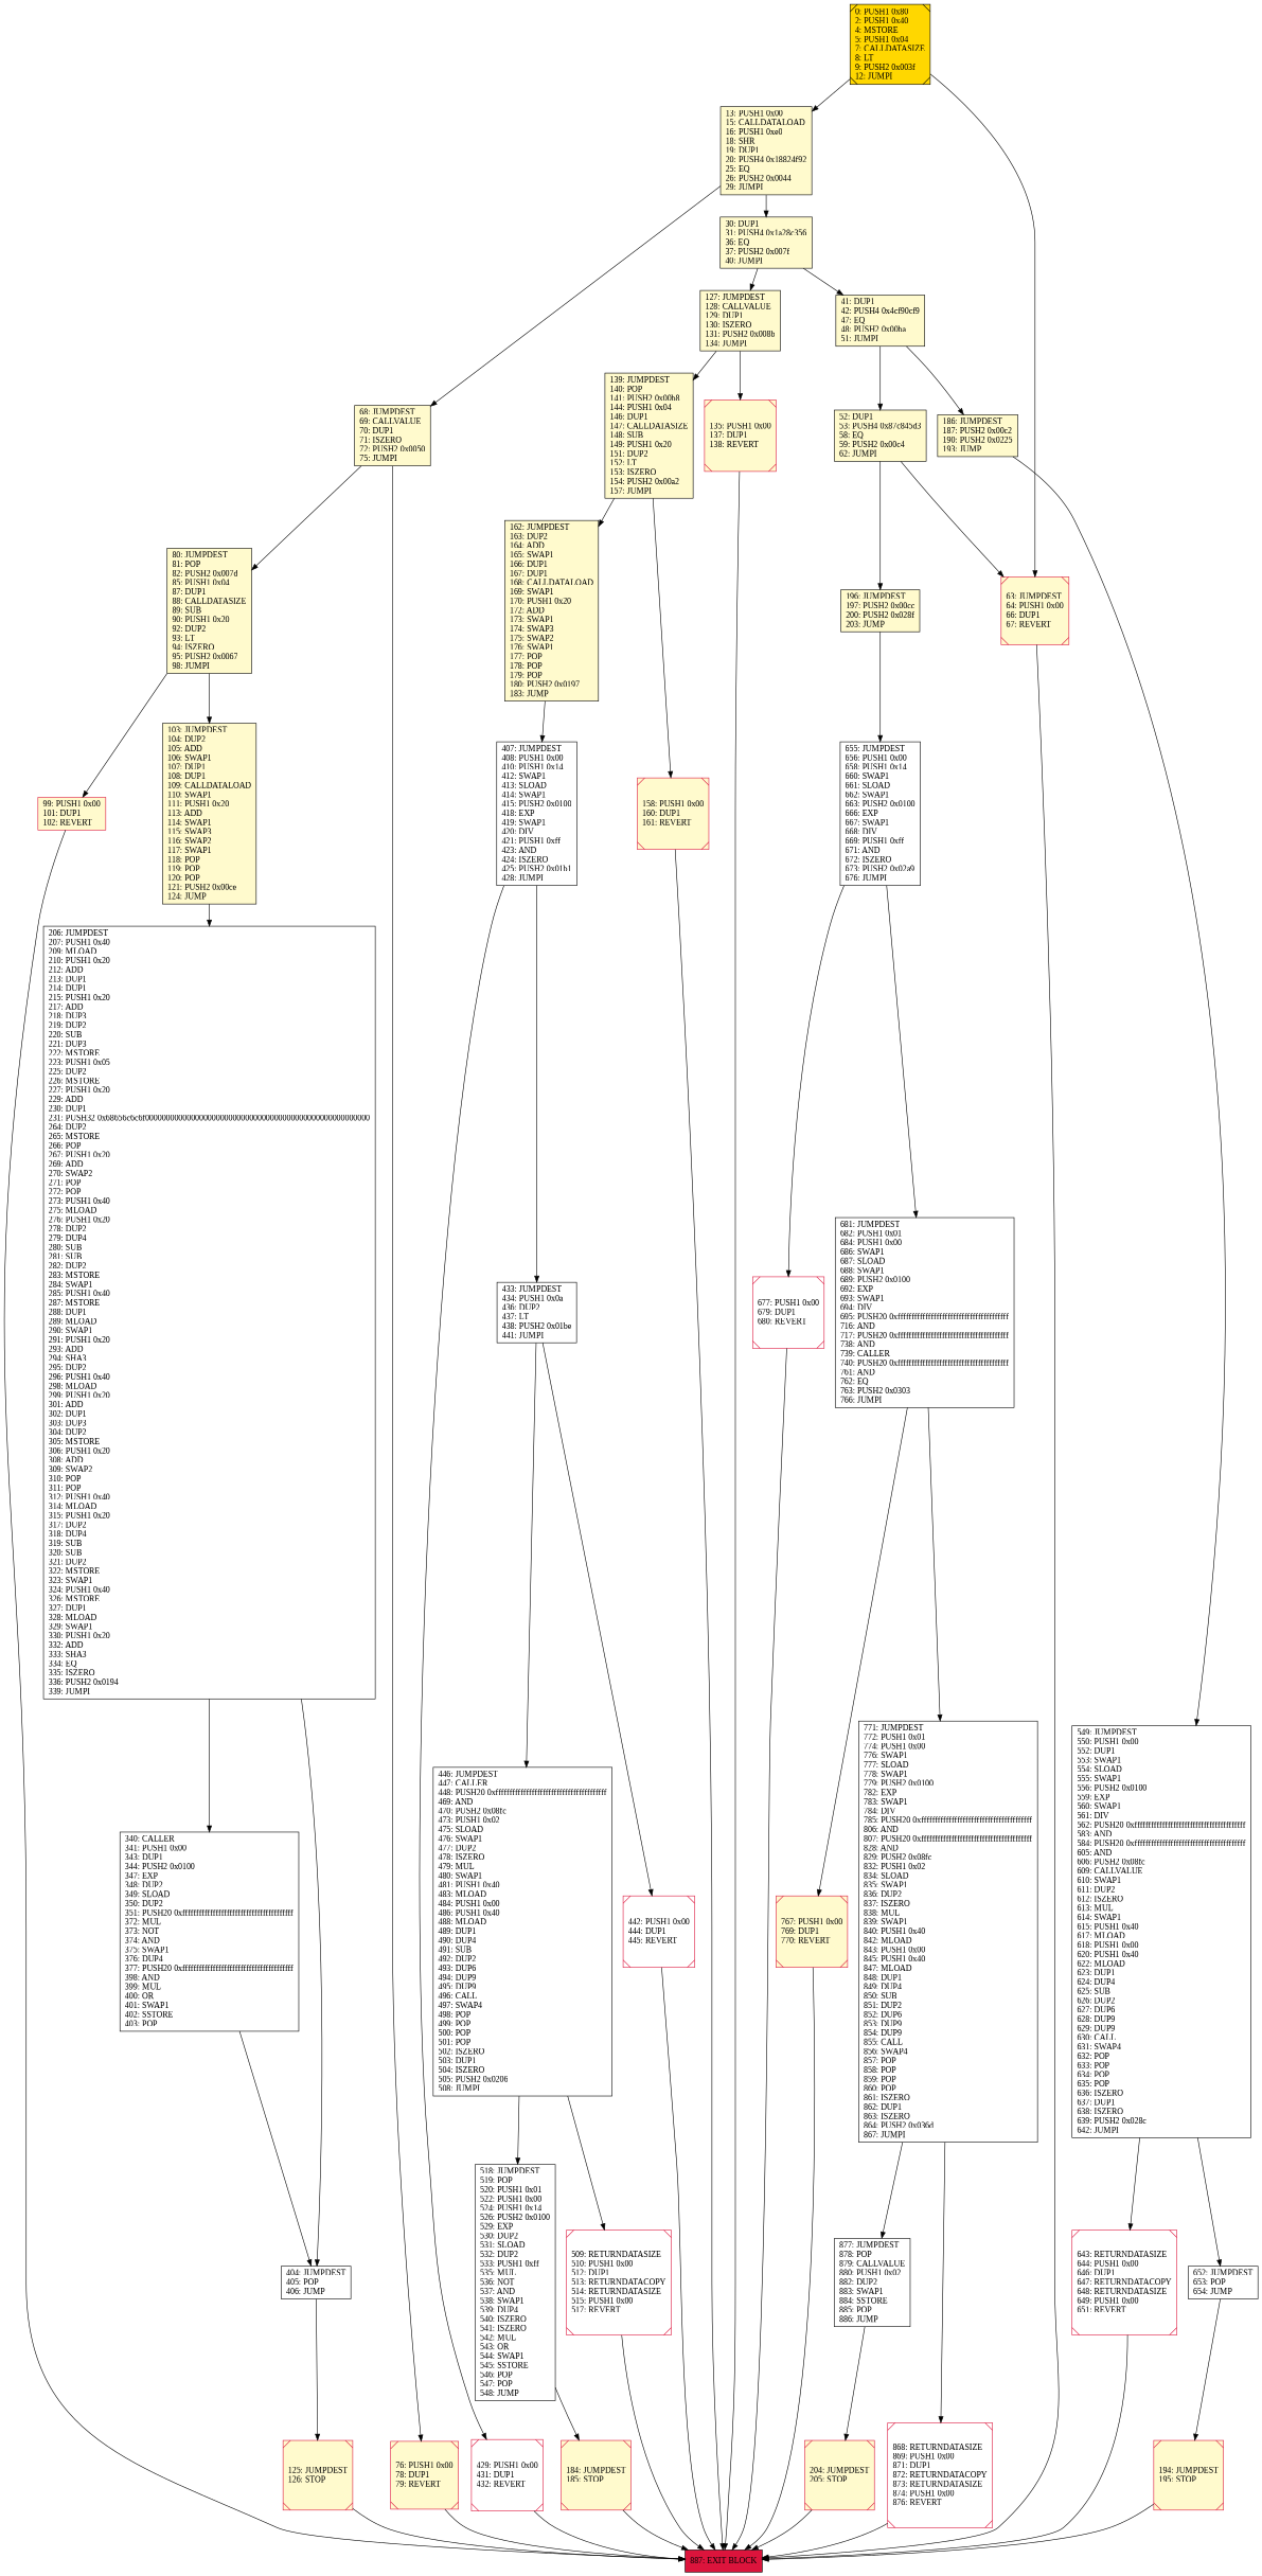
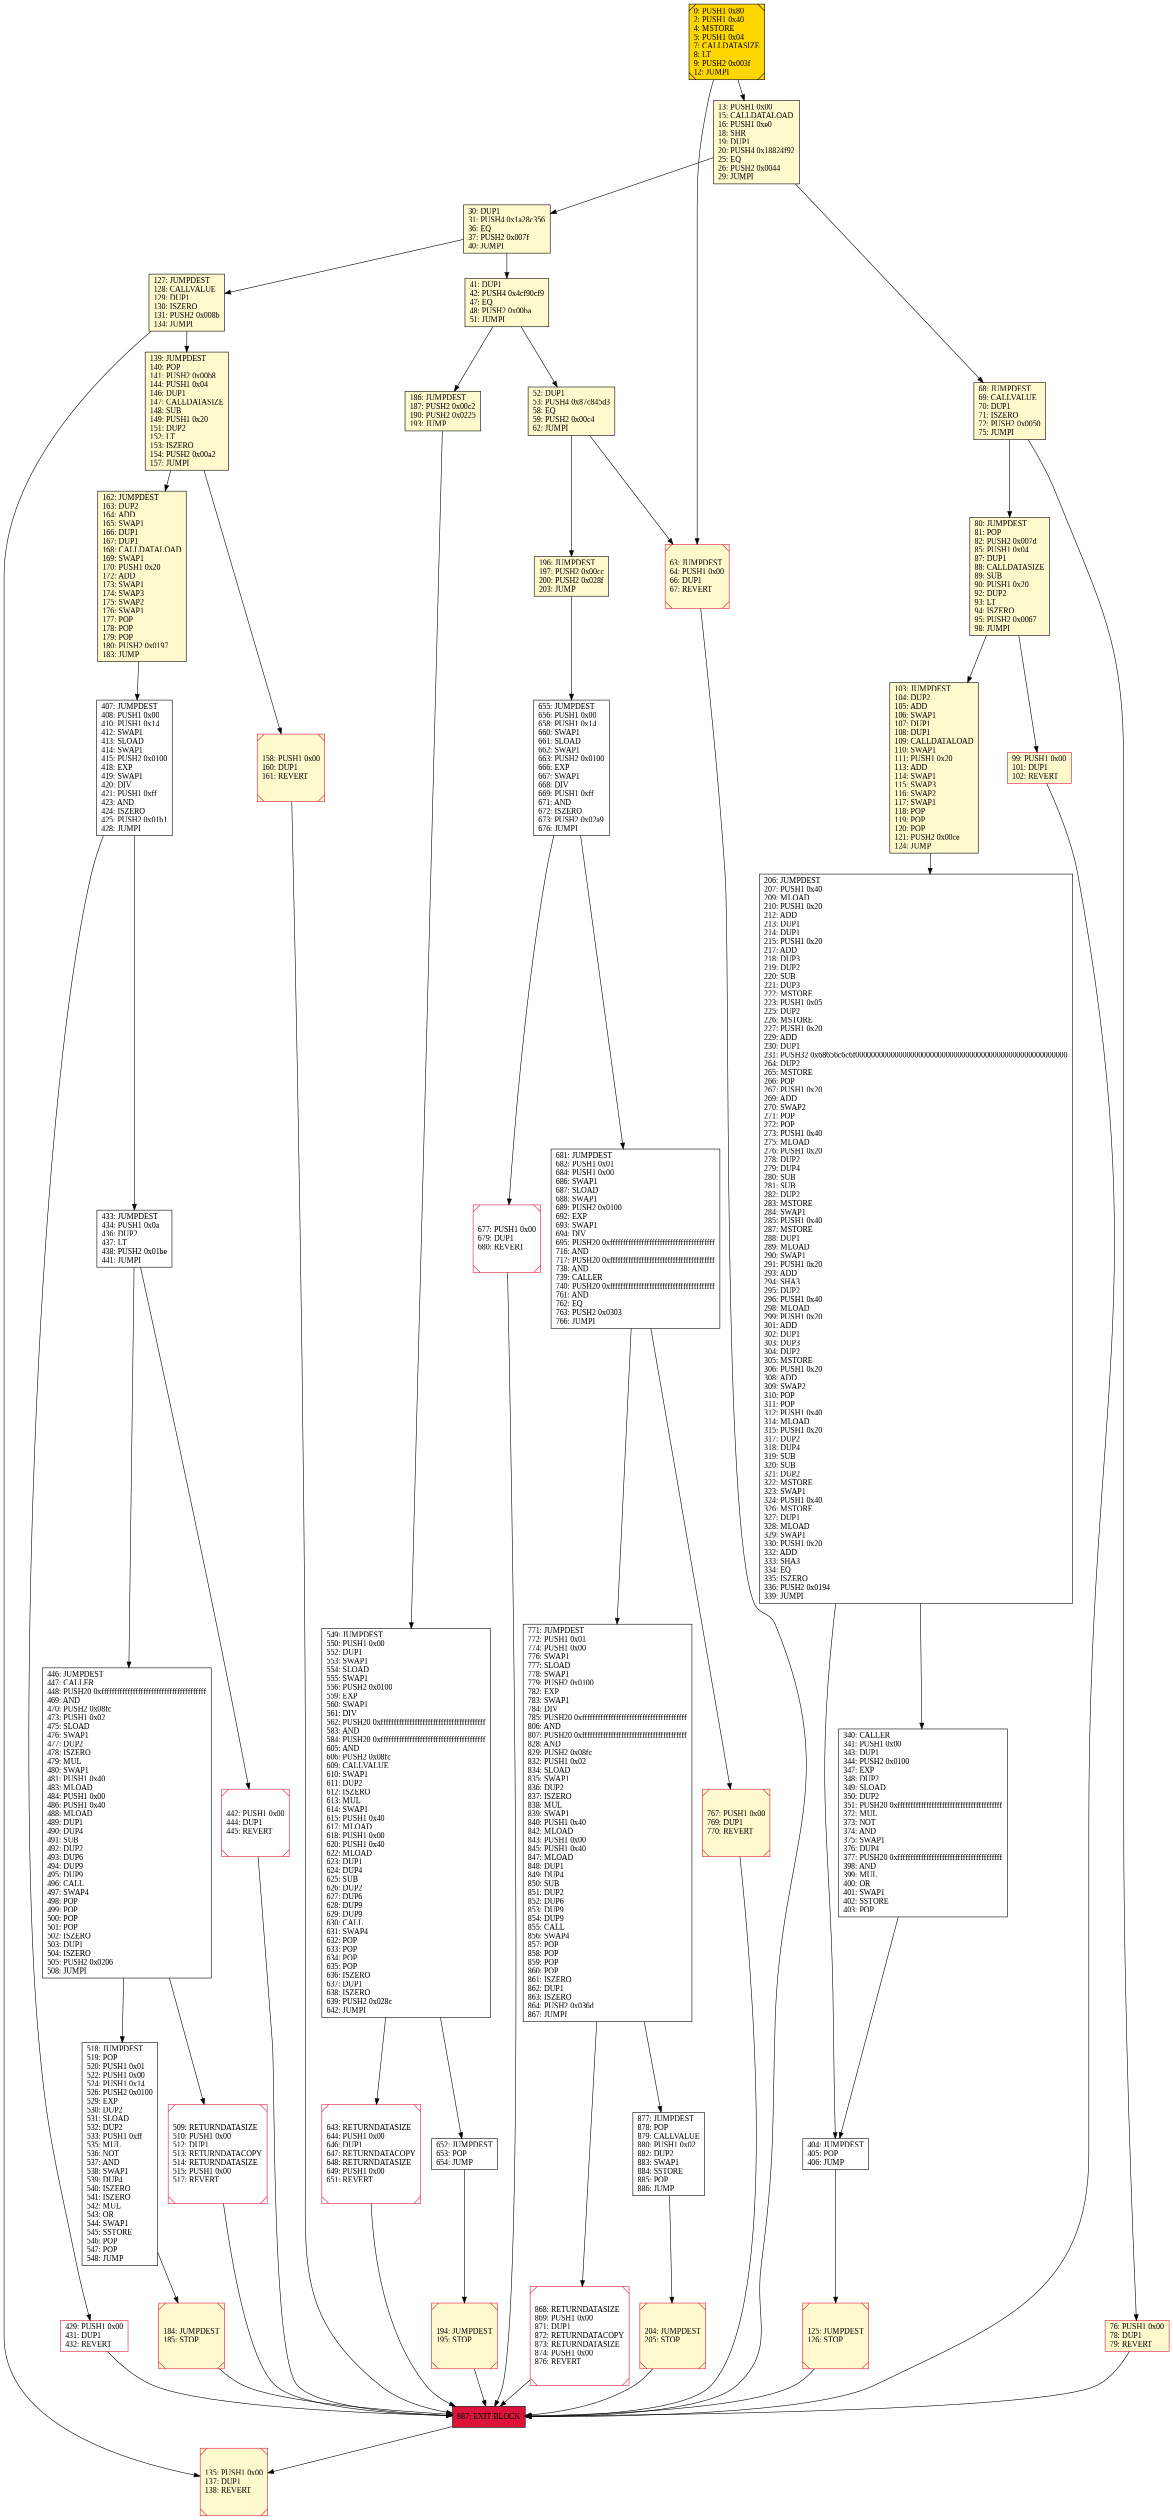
  digraph {
    fontname="Liberation Serif"
    rankdir=UD
    node [color=black fillcolor=lemonchiffon fontcolor=black fontname="Liberation Serif" shape=box style=filled]
    edge [fontname="Liberation Serif"]
    n1 [label="127: JUMPDEST\l128: CALLVALUE\l129: DUP1\l130: ISZERO\l131: PUSH2 0x008b\l134: JUMPI\l"]
    n2 [label="139: JUMPDEST\l140: POP\l141: PUSH2 0x00b8\l144: PUSH1 0x04\l146: DUP1\l147: CALLDATASIZE\l148: SUB\l149: PUSH1 0x20\l151: DUP2\l152: LT\l153: ISZERO\l154: PUSH2 0x00a2\l157: JUMPI\l"]
    n3 [color=crimson label="135: PUSH1 0x00\l137: DUP1\l138: REVERT\l" shape=Msquare]
    n4 [label="162: JUMPDEST\l163: DUP2\l164: ADD\l165: SWAP1\l166: DUP1\l167: DUP1\l168: CALLDATALOAD\l169: SWAP1\l170: PUSH1 0x20\l172: ADD\l173: SWAP1\l174: SWAP3\l175: SWAP2\l176: SWAP1\l177: POP\l178: POP\l179: POP\l180: PUSH2 0x0197\l183: JUMP\l"]
    n5 [color=crimson label="158: PUSH1 0x00\l160: DUP1\l161: REVERT\l" shape=Msquare]
    n6 [fillcolor=crimson label="887: EXIT BLOCK\l"]
    n7 [label="196: JUMPDEST\l197: PUSH2 0x00cc\l200: PUSH2 0x028f\l203: JUMP\l"]
    n8 [fillcolor=white label="655: JUMPDEST\l656: PUSH1 0x00\l658: PUSH1 0x14\l660: SWAP1\l661: SLOAD\l662: SWAP1\l663: PUSH2 0x0100\l666: EXP\l667: SWAP1\l668: DIV\l669: PUSH1 0xff\l671: AND\l672: ISZERO\l673: PUSH2 0x02a9\l676: JUMPI\l"]
    n9 [color=crimson fillcolor=white label="677: PUSH1 0x00\l679: DUP1\l680: REVERT\l" shape=Msquare]
    n10 [fillcolor=white label="681: JUMPDEST\l682: PUSH1 0x01\l684: PUSH1 0x00\l686: SWAP1\l687: SLOAD\l688: SWAP1\l689: PUSH2 0x0100\l692: EXP\l693: SWAP1\l694: DIV\l695: PUSH20 0xffffffffffffffffffffffffffffffffffffffff\l716: AND\l717: PUSH20 0xffffffffffffffffffffffffffffffffffffffff\l738: AND\l739: CALLER\l740: PUSH20 0xffffffffffffffffffffffffffffffffffffffff\l761: AND\l762: EQ\l763: PUSH2 0x0303\l766: JUMPI\l"]
    n11 [fillcolor=white label="549: JUMPDEST\l550: PUSH1 0x00\l552: DUP1\l553: SWAP1\l554: SLOAD\l555: SWAP1\l556: PUSH2 0x0100\l559: EXP\l560: SWAP1\l561: DIV\l562: PUSH20 0xffffffffffffffffffffffffffffffffffffffff\l583: AND\l584: PUSH20 0xffffffffffffffffffffffffffffffffffffffff\l605: AND\l606: PUSH2 0x08fc\l609: CALLVALUE\l610: SWAP1\l611: DUP2\l612: ISZERO\l613: MUL\l614: SWAP1\l615: PUSH1 0x40\l617: MLOAD\l618: PUSH1 0x00\l620: PUSH1 0x40\l622: MLOAD\l623: DUP1\l624: DUP4\l625: SUB\l626: DUP2\l627: DUP6\l628: DUP9\l629: DUP9\l630: CALL\l631: SWAP4\l632: POP\l633: POP\l634: POP\l635: POP\l636: ISZERO\l637: DUP1\l638: ISZERO\l639: PUSH2 0x028c\l642: JUMPI\l"]
    n12 [color=crimson fillcolor=white label="643: RETURNDATASIZE\l644: PUSH1 0x00\l646: DUP1\l647: RETURNDATACOPY\l648: RETURNDATASIZE\l649: PUSH1 0x00\l651: REVERT\l" shape=Msquare]
    n13 [fillcolor=white label="652: JUMPDEST\l653: POP\l654: JUMP\l"]
    n14 [color=crimson label="194: JUMPDEST\l195: STOP\l" shape=Msquare]
    n15 [fillcolor=gold label="0: PUSH1 0x80\l2: PUSH1 0x40\l4: MSTORE\l5: PUSH1 0x04\l7: CALLDATASIZE\l8: LT\l9: PUSH2 0x003f\l12: JUMPI\l" shape=Msquare]
    n16 [label="13: PUSH1 0x00\l15: CALLDATALOAD\l16: PUSH1 0xe0\l18: SHR\l19: DUP1\l20: PUSH4 0x18824f92\l25: EQ\l26: PUSH2 0x0044\l29: JUMPI\l"]
    n17 [color=crimson label="63: JUMPDEST\l64: PUSH1 0x00\l66: DUP1\l67: REVERT\l" shape=Msquare]
    n18 [label="68: JUMPDEST\l69: CALLVALUE\l70: DUP1\l71: ISZERO\l72: PUSH2 0x0050\l75: JUMPI\l"]
    n19 [label="30: DUP1\l31: PUSH4 0x1a28c356\l36: EQ\l37: PUSH2 0x007f\l40: JUMPI\l"]
    n20 [color=crimson label="99: PUSH1 0x00\l101: DUP1\l102: REVERT\l"]
    n21 [color=crimson label="767: PUSH1 0x00\l769: DUP1\l770: REVERT\l" shape=Msquare]
    n22 [fillcolor=white label="771: JUMPDEST\l772: PUSH1 0x01\l774: PUSH1 0x00\l776: SWAP1\l777: SLOAD\l778: SWAP1\l779: PUSH2 0x0100\l782: EXP\l783: SWAP1\l784: DIV\l785: PUSH20 0xffffffffffffffffffffffffffffffffffffffff\l806: AND\l807: PUSH20 0xffffffffffffffffffffffffffffffffffffffff\l828: AND\l829: PUSH2 0x08fc\l832: PUSH1 0x02\l834: SLOAD\l835: SWAP1\l836: DUP2\l837: ISZERO\l838: MUL\l839: SWAP1\l840: PUSH1 0x40\l842: MLOAD\l843: PUSH1 0x00\l845: PUSH1 0x40\l847: MLOAD\l848: DUP1\l849: DUP4\l850: SUB\l851: DUP2\l852: DUP6\l853: DUP9\l854: DUP9\l855: CALL\l856: SWAP4\l857: POP\l858: POP\l859: POP\l860: POP\l861: ISZERO\l862: DUP1\l863: ISZERO\l864: PUSH2 0x036d\l867: JUMPI\l"]
-   n23 [color=crimson fillcolor=white label="429: PUSH1 0x00\l431: DUP1\l432: REVERT\l" shape=Msquare]
+   n23 [color=crimson fillcolor=white label="429: PUSH1 0x00\l431: DUP1\l432: REVERT\l"]
    n24 [label="41: DUP1\l42: PUSH4 0x4cf90cf9\l47: EQ\l48: PUSH2 0x00ba\l51: JUMPI\l"]
    n25 [label="52: DUP1\l53: PUSH4 0x87c845d3\l58: EQ\l59: PUSH2 0x00c4\l62: JUMPI\l"]
    n26 [label="186: JUMPDEST\l187: PUSH2 0x00c2\l190: PUSH2 0x0225\l193: JUMP\l"]
    n27 [fillcolor=white label="518: JUMPDEST\l519: POP\l520: PUSH1 0x01\l522: PUSH1 0x00\l524: PUSH1 0x14\l526: PUSH2 0x0100\l529: EXP\l530: DUP2\l531: SLOAD\l532: DUP2\l533: PUSH1 0xff\l535: MUL\l536: NOT\l537: AND\l538: SWAP1\l539: DUP4\l540: ISZERO\l541: ISZERO\l542: MUL\l543: OR\l544: SWAP1\l545: SSTORE\l546: POP\l547: POP\l548: JUMP\l"]
    n28 [color=crimson label="184: JUMPDEST\l185: STOP\l" shape=Msquare]
    n29 [fillcolor=white label="446: JUMPDEST\l447: CALLER\l448: PUSH20 0xffffffffffffffffffffffffffffffffffffffff\l469: AND\l470: PUSH2 0x08fc\l473: PUSH1 0x02\l475: SLOAD\l476: SWAP1\l477: DUP2\l478: ISZERO\l479: MUL\l480: SWAP1\l481: PUSH1 0x40\l483: MLOAD\l484: PUSH1 0x00\l486: PUSH1 0x40\l488: MLOAD\l489: DUP1\l490: DUP4\l491: SUB\l492: DUP2\l493: DUP6\l494: DUP9\l495: DUP9\l496: CALL\l497: SWAP4\l498: POP\l499: POP\l500: POP\l501: POP\l502: ISZERO\l503: DUP1\l504: ISZERO\l505: PUSH2 0x0206\l508: JUMPI\l"]
    n30 [color=crimson fillcolor=white label="509: RETURNDATASIZE\l510: PUSH1 0x00\l512: DUP1\l513: RETURNDATACOPY\l514: RETURNDATASIZE\l515: PUSH1 0x00\l517: REVERT\l" shape=Msquare]
    n31 [color=crimson label="204: JUMPDEST\l205: STOP\l" shape=Msquare]
    n32 [fillcolor=white label="407: JUMPDEST\l408: PUSH1 0x00\l410: PUSH1 0x14\l412: SWAP1\l413: SLOAD\l414: SWAP1\l415: PUSH2 0x0100\l418: EXP\l419: SWAP1\l420: DIV\l421: PUSH1 0xff\l423: AND\l424: ISZERO\l425: PUSH2 0x01b1\l428: JUMPI\l"]
    n33 [fillcolor=white label="206: JUMPDEST\l207: PUSH1 0x40\l209: MLOAD\l210: PUSH1 0x20\l212: ADD\l213: DUP1\l214: DUP1\l215: PUSH1 0x20\l217: ADD\l218: DUP3\l219: DUP2\l220: SUB\l221: DUP3\l222: MSTORE\l223: PUSH1 0x05\l225: DUP2\l226: MSTORE\l227: PUSH1 0x20\l229: ADD\l230: DUP1\l231: PUSH32 0x68656c6c6f000000000000000000000000000000000000000000000000000000\l264: DUP2\l265: MSTORE\l266: POP\l267: PUSH1 0x20\l269: ADD\l270: SWAP2\l271: POP\l272: POP\l273: PUSH1 0x40\l275: MLOAD\l276: PUSH1 0x20\l278: DUP2\l279: DUP4\l280: SUB\l281: SUB\l282: DUP2\l283: MSTORE\l284: SWAP1\l285: PUSH1 0x40\l287: MSTORE\l288: DUP1\l289: MLOAD\l290: SWAP1\l291: PUSH1 0x20\l293: ADD\l294: SHA3\l295: DUP2\l296: PUSH1 0x40\l298: MLOAD\l299: PUSH1 0x20\l301: ADD\l302: DUP1\l303: DUP3\l304: DUP2\l305: MSTORE\l306: PUSH1 0x20\l308: ADD\l309: SWAP2\l310: POP\l311: POP\l312: PUSH1 0x40\l314: MLOAD\l315: PUSH1 0x20\l317: DUP2\l318: DUP4\l319: SUB\l320: SUB\l321: DUP2\l322: MSTORE\l323: SWAP1\l324: PUSH1 0x40\l326: MSTORE\l327: DUP1\l328: MLOAD\l329: SWAP1\l330: PUSH1 0x20\l332: ADD\l333: SHA3\l334: EQ\l335: ISZERO\l336: PUSH2 0x0194\l339: JUMPI\l"]
    n34 [fillcolor=white label="340: CALLER\l341: PUSH1 0x00\l343: DUP1\l344: PUSH2 0x0100\l347: EXP\l348: DUP2\l349: SLOAD\l350: DUP2\l351: PUSH20 0xffffffffffffffffffffffffffffffffffffffff\l372: MUL\l373: NOT\l374: AND\l375: SWAP1\l376: DUP4\l377: PUSH20 0xffffffffffffffffffffffffffffffffffffffff\l398: AND\l399: MUL\l400: OR\l401: SWAP1\l402: SSTORE\l403: POP\l"]
    n35 [fillcolor=white label="404: JUMPDEST\l405: POP\l406: JUMP\l"]
    n36 [color=crimson label="125: JUMPDEST\l126: STOP\l" shape=Msquare]
    n37 [color=crimson fillcolor=white label="442: PUSH1 0x00\l444: DUP1\l445: REVERT\l" shape=Msquare]
    n38 [label="80: JUMPDEST\l81: POP\l82: PUSH2 0x007d\l85: PUSH1 0x04\l87: DUP1\l88: CALLDATASIZE\l89: SUB\l90: PUSH1 0x20\l92: DUP2\l93: LT\l94: ISZERO\l95: PUSH2 0x0067\l98: JUMPI\l"]
-   n39 [color=crimson label="76: PUSH1 0x00\l78: DUP1\l79: REVERT\l" shape=Msquare]
+   n39 [color=crimson label="76: PUSH1 0x00\l78: DUP1\l79: REVERT\l"]
    n40 [label="103: JUMPDEST\l104: DUP2\l105: ADD\l106: SWAP1\l107: DUP1\l108: DUP1\l109: CALLDATALOAD\l110: SWAP1\l111: PUSH1 0x20\l113: ADD\l114: SWAP1\l115: SWAP3\l116: SWAP2\l117: SWAP1\l118: POP\l119: POP\l120: POP\l121: PUSH2 0x00ce\l124: JUMP\l"]
    n41 [fillcolor=white label="877: JUMPDEST\l878: POP\l879: CALLVALUE\l880: PUSH1 0x02\l882: DUP2\l883: SWAP1\l884: SSTORE\l885: POP\l886: JUMP\l"]
    n42 [color=crimson fillcolor=white label="868: RETURNDATASIZE\l869: PUSH1 0x00\l871: DUP1\l872: RETURNDATACOPY\l873: RETURNDATASIZE\l874: PUSH1 0x00\l876: REVERT\l" shape=Msquare]
    n43 [fillcolor=white label="433: JUMPDEST\l434: PUSH1 0x0a\l436: DUP2\l437: LT\l438: PUSH2 0x01be\l441: JUMPI\l"]
    n1 -> n2
    n1 -> n3
    n2 -> n4
    n2 -> n5
-   n3 -> n6
+   n6 -> n3
    n4 -> n32
    n5 -> n6
    n7 -> n8
    n8 -> n9
    n8 -> n10
    n9 -> n6
    n10 -> n21
    n10 -> n22
    n11 -> n12
    n11 -> n13
    n12 -> n6
    n13 -> n14
    n14 -> n6
    n15 -> n16
    n15 -> n17
    n16 -> n18
    n16 -> n19
    n17 -> n6
    n18 -> n38
    n18 -> n39
    n19 -> n1
    n19 -> n24
    n20 -> n6
    n21 -> n6
    n22 -> n41
    n22 -> n42
    n23 -> n6
    n24 -> n25
    n24 -> n26
    n25 -> n7
    n25 -> n17
    n26 -> n11
    n27 -> n28
    n28 -> n6
    n29 -> n27
    n29 -> n30
    n30 -> n6
    n31 -> n6
    n32 -> n23
    n32 -> n43
    n33 -> n34
    n33 -> n35
    n34 -> n35
    n35 -> n36
    n36 -> n6
    n37 -> n6
    n38 -> n20
    n38 -> n40
    n39 -> n6
    n40 -> n33
    n41 -> n31
    n42 -> n6
    n43 -> n29
    n43 -> n37
  }
